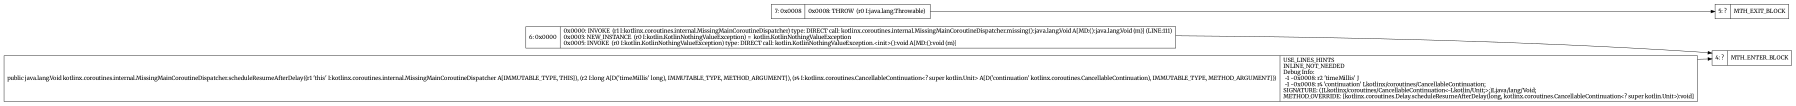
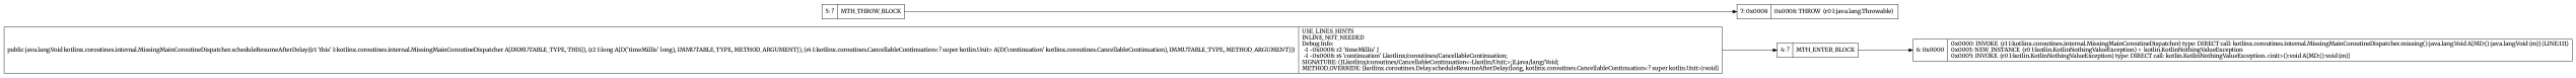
  digraph {
    fontname=Merriweather
    rankdir=LR
    node [fontname=Merriweather shape=record]
    edge [fontname=Merriweather]
    n1 [label="{4\:\ ?|MTH_ENTER_BLOCK\l}"]
    n2 [label="{6\:\ 0x0000|0x0000: INVOKE  (r1 I:kotlinx.coroutines.internal.MissingMainCoroutineDispatcher) type: DIRECT call: kotlinx.coroutines.internal.MissingMainCoroutineDispatcher.missing():java.lang.Void A[MD:():java.lang.Void (m)] (LINE:111)\l0x0003: NEW_INSTANCE  (r0 I:kotlin.KotlinNothingValueException) =  kotlin.KotlinNothingValueException \l0x0005: INVOKE  (r0 I:kotlin.KotlinNothingValueException) type: DIRECT call: kotlin.KotlinNothingValueException.\<init\>():void A[MD:():void (m)]\l}"]
    n3 [label="{7\:\ 0x0008|0x0008: THROW  (r0 I:java.lang.Throwable) \l}"]
-   n4 [label="{5\:\ ?|MTH_EXIT_BLOCK\l}"]
+   n4 [label="{5\:\ ?|MTH_THROW_BLOCK\l}"]
    n5 [label="{public java.lang.Void kotlinx.coroutines.internal.MissingMainCoroutineDispatcher.scheduleResumeAfterDelay((r1 'this' I:kotlinx.coroutines.internal.MissingMainCoroutineDispatcher A[IMMUTABLE_TYPE, THIS]), (r2 I:long A[D('timeMillis' long), IMMUTABLE_TYPE, METHOD_ARGUMENT]), (r4 I:kotlinx.coroutines.CancellableContinuation\<? super kotlin.Unit\> A[D('continuation' kotlinx.coroutines.CancellableContinuation), IMMUTABLE_TYPE, METHOD_ARGUMENT]))  | USE_LINES_HINTS\lINLINE_NOT_NEEDED\lDebug Info:\l  \-1 \-0x0008: r2 'timeMillis' J\l  \-1 \-0x0008: r4 'continuation' Lkotlinx\/coroutines\/CancellableContinuation;\lSIGNATURE: (JLkotlinx\/coroutines\/CancellableContinuation\<\-Lkotlin\/Unit;\>;)Ljava\/lang\/Void;\lMETHOD_OVERRIDE: [kotlinx.coroutines.Delay.scheduleResumeAfterDelay(long, kotlinx.coroutines.CancellableContinuation\<? super kotlin.Unit\>):void]\l}"]
-   n2 -> n1
-   n3 -> n4
+   n1 -> n2
+   n4 -> n3
    n5 -> n1
  }
